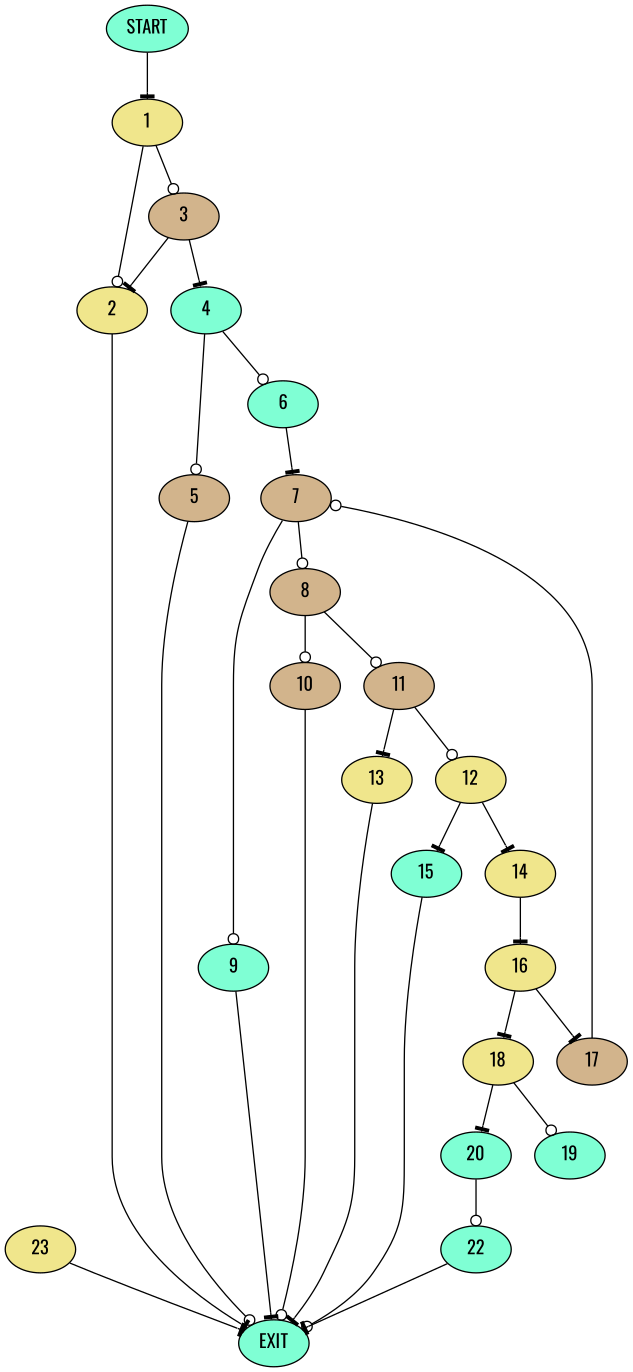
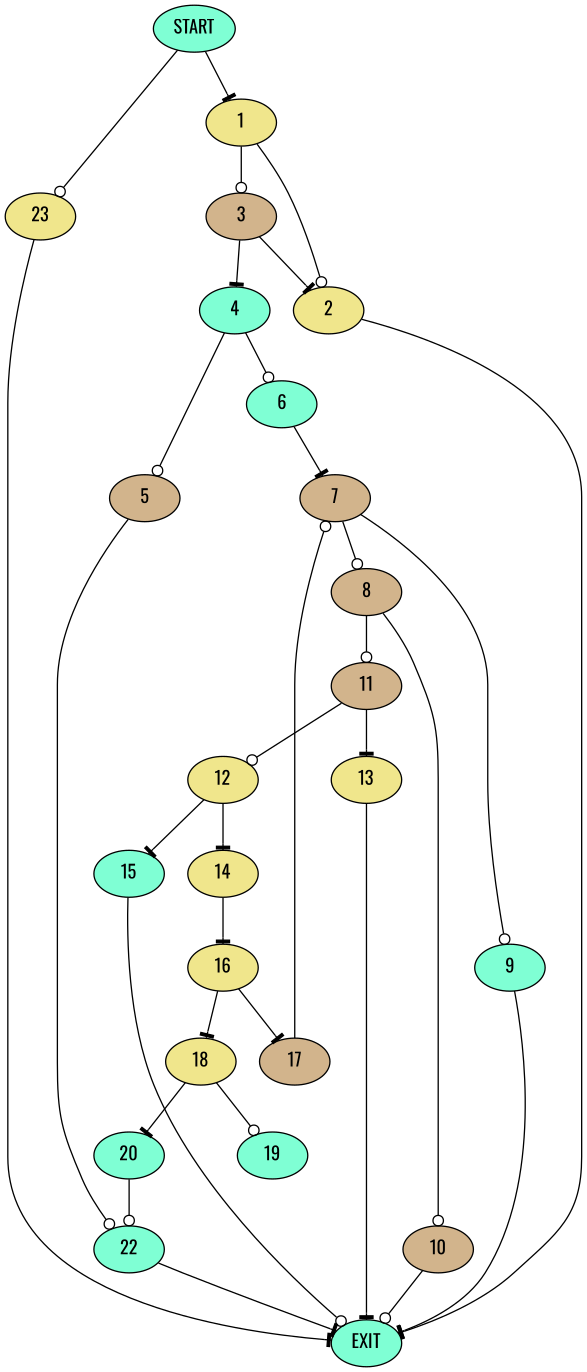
  digraph {
    fontname=Oswald
    node [fillcolor=aquamarine fontname=Oswald style=filled]
    edge [arrowhead=tee fontname=Oswald]
    n1 [label=START]
    1 [fillcolor=khaki]
    23 [fillcolor=khaki]
    2 [fillcolor=khaki]
    3 [fillcolor=tan]
    n6 [label=EXIT]
    4
    5 [fillcolor=tan]
    6
    7 [fillcolor=tan]
    8 [fillcolor=tan]
    9
    10 [fillcolor=tan]
    11 [fillcolor=tan]
    12 [fillcolor=khaki]
    13 [fillcolor=khaki]
    14 [fillcolor=khaki]
    15
    16 [fillcolor=khaki]
    17 [fillcolor=tan]
    18 [fillcolor=khaki]
    19
    20
    22
    n1 -> 1
+   n1 -> 23 [arrowhead=odot]
    1 -> 2 [arrowhead=odot]
    1 -> 3 [arrowhead=odot]
    23 -> n6
    2 -> n6
    3 -> 2
    3 -> 4
    4 -> 5 [arrowhead=odot]
    4 -> 6 [arrowhead=odot]
-   5 -> n6 [arrowhead=odot]
+   5 -> 22 [arrowhead=odot]
    6 -> 7
    7 -> 8 [arrowhead=odot]
    7 -> 9 [arrowhead=odot]
    8 -> 10 [arrowhead=odot]
    8 -> 11 [arrowhead=odot]
    9 -> n6
    10 -> n6 [arrowhead=odot]
    11 -> 12 [arrowhead=odot]
    11 -> 13
    12 -> 14
    12 -> 15
    13 -> n6
    14 -> 16
    15 -> n6 [arrowhead=odot]
    16 -> 17
    16 -> 18
    17 -> 7 [arrowhead=odot]
    18 -> 19 [arrowhead=odot]
    18 -> 20
    20 -> 22 [arrowhead=odot]
    22 -> n6
  }
